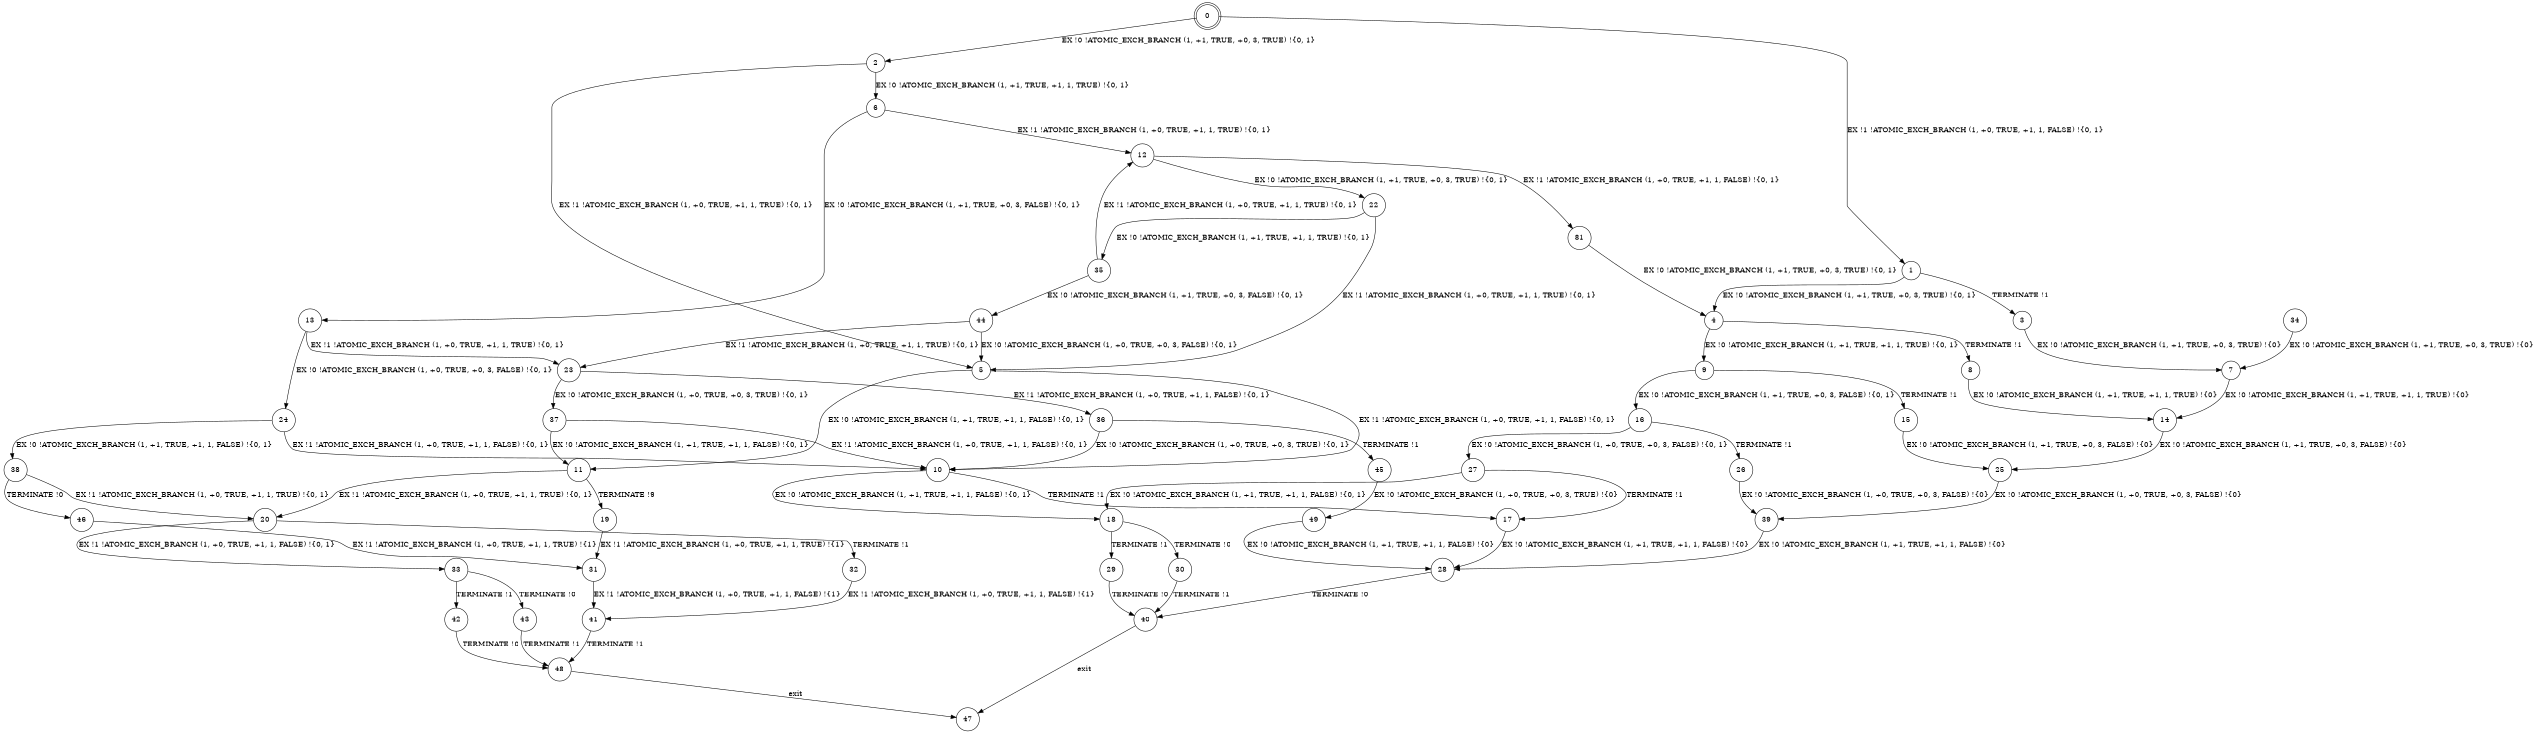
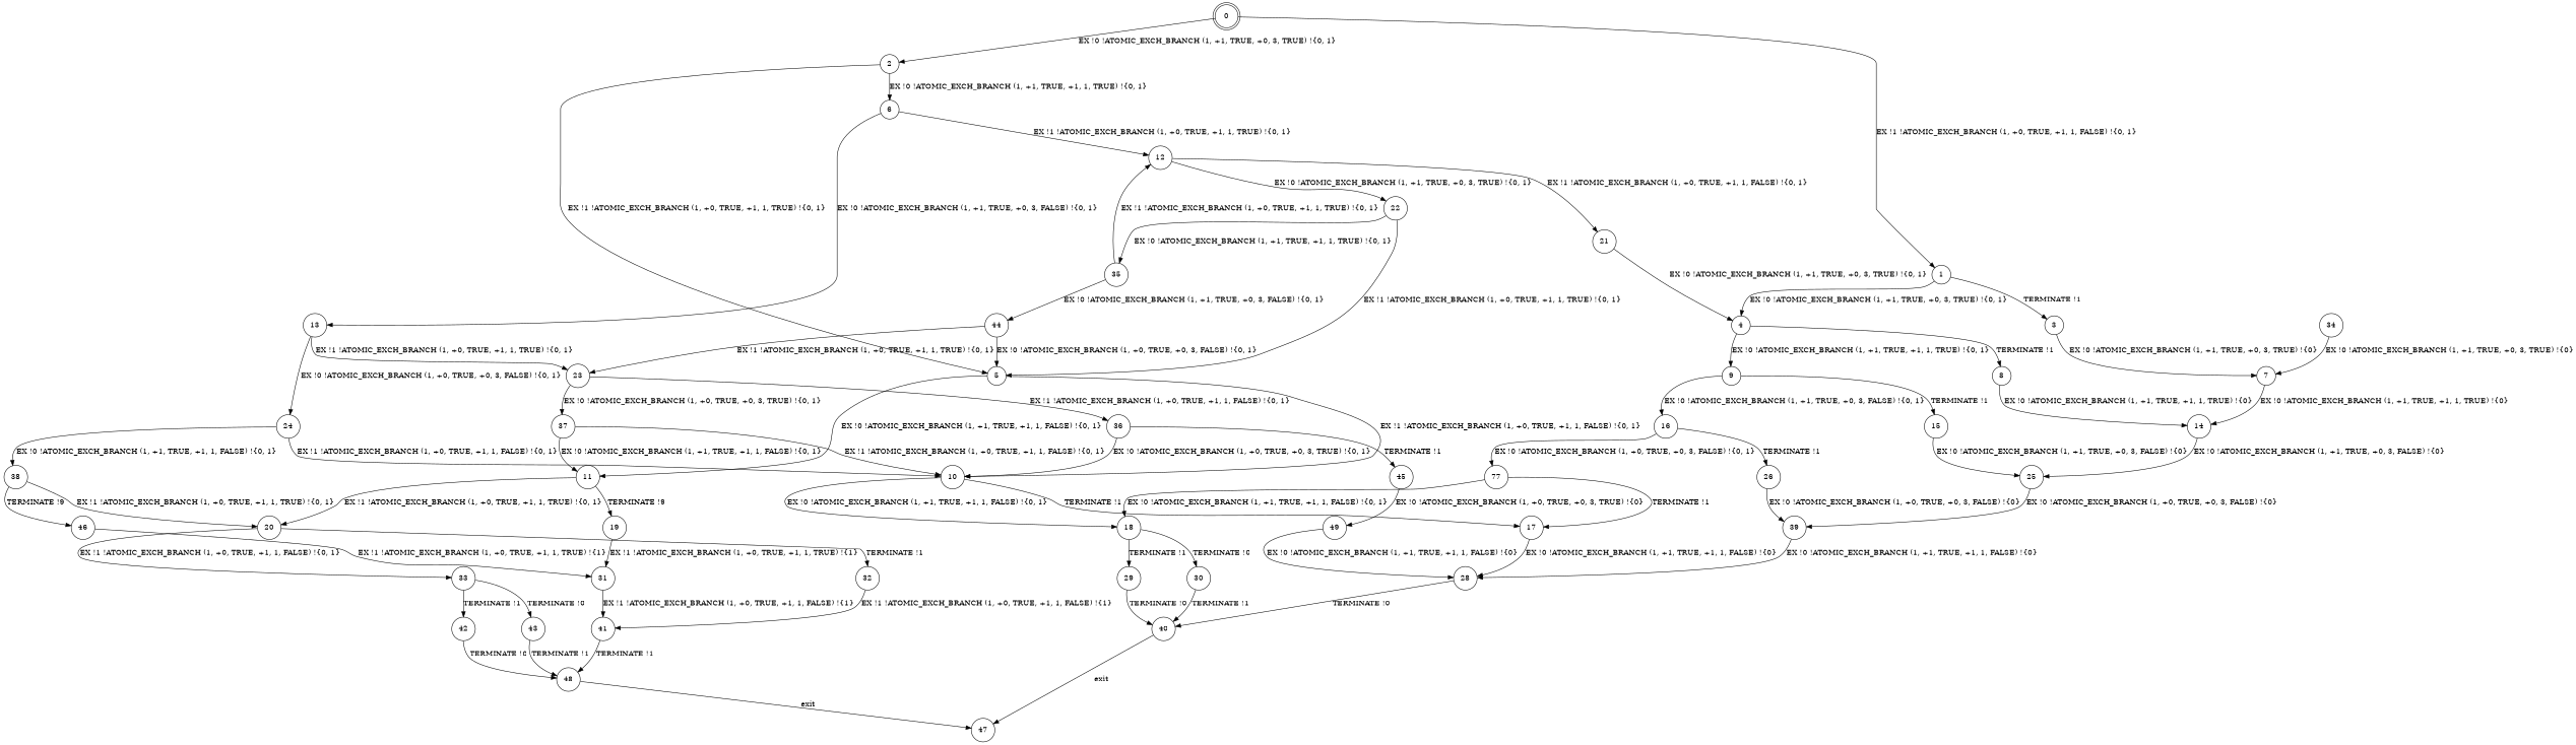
  digraph {
    fontname="DejaVu Serif"
    node [fontname="DejaVu Serif" shape=circle]
    edge [fontname="DejaVu Serif"]
    0 [peripheries=2]
    1
    2
    3
    4
    5
    6
    7
    8
    9
    10
    11
    12
    13
    14
    15
    16
    17
    18
    19
    20
-   21 [label=81]
+   21
    22
    23
    24
    25
    26
-   27
+   27 [label=77]
    28
    29
    30
    31
    32
    33
    35
    36
    37
    38
    39
    40
    41
    42
    43
    34
    44
    45
    46
    47
    48
    49
    0 -> 1 [label="EX !1 !ATOMIC_EXCH_BRANCH (1, +0, TRUE, +1, 1, FALSE) !{0, 1}"]
    0 -> 2 [label="EX !0 !ATOMIC_EXCH_BRANCH (1, +1, TRUE, +0, 3, TRUE) !{0, 1}"]
    1 -> 3 [label="TERMINATE !1"]
    1 -> 4 [label="EX !0 !ATOMIC_EXCH_BRANCH (1, +1, TRUE, +0, 3, TRUE) !{0, 1}"]
    2 -> 5 [label="EX !1 !ATOMIC_EXCH_BRANCH (1, +0, TRUE, +1, 1, TRUE) !{0, 1}"]
    2 -> 6 [label="EX !0 !ATOMIC_EXCH_BRANCH (1, +1, TRUE, +1, 1, TRUE) !{0, 1}"]
    3 -> 7 [label="EX !0 !ATOMIC_EXCH_BRANCH (1, +1, TRUE, +0, 3, TRUE) !{0}"]
    4 -> 8 [label="TERMINATE !1"]
    4 -> 9 [label="EX !0 !ATOMIC_EXCH_BRANCH (1, +1, TRUE, +1, 1, TRUE) !{0, 1}"]
    5 -> 10 [label="EX !1 !ATOMIC_EXCH_BRANCH (1, +0, TRUE, +1, 1, FALSE) !{0, 1}"]
    5 -> 11 [label="EX !0 !ATOMIC_EXCH_BRANCH (1, +1, TRUE, +1, 1, FALSE) !{0, 1}"]
    6 -> 12 [label="EX !1 !ATOMIC_EXCH_BRANCH (1, +0, TRUE, +1, 1, TRUE) !{0, 1}"]
    6 -> 13 [label="EX !0 !ATOMIC_EXCH_BRANCH (1, +1, TRUE, +0, 3, FALSE) !{0, 1}"]
    7 -> 14 [label="EX !0 !ATOMIC_EXCH_BRANCH (1, +1, TRUE, +1, 1, TRUE) !{0}"]
    8 -> 14 [label="EX !0 !ATOMIC_EXCH_BRANCH (1, +1, TRUE, +1, 1, TRUE) !{0}"]
    9 -> 15 [label="TERMINATE !1"]
    9 -> 16 [label="EX !0 !ATOMIC_EXCH_BRANCH (1, +1, TRUE, +0, 3, FALSE) !{0, 1}"]
    10 -> 17 [label="TERMINATE !1"]
    10 -> 18 [label="EX !0 !ATOMIC_EXCH_BRANCH (1, +1, TRUE, +1, 1, FALSE) !{0, 1}"]
    11 -> 19 [label="TERMINATE !9"]
    11 -> 20 [label="EX !1 !ATOMIC_EXCH_BRANCH (1, +0, TRUE, +1, 1, TRUE) !{0, 1}"]
    12 -> 21 [label="EX !1 !ATOMIC_EXCH_BRANCH (1, +0, TRUE, +1, 1, FALSE) !{0, 1}"]
    12 -> 22 [label="EX !0 !ATOMIC_EXCH_BRANCH (1, +1, TRUE, +0, 3, TRUE) !{0, 1}"]
    13 -> 23 [label="EX !1 !ATOMIC_EXCH_BRANCH (1, +0, TRUE, +1, 1, TRUE) !{0, 1}"]
    13 -> 24 [label="EX !0 !ATOMIC_EXCH_BRANCH (1, +0, TRUE, +0, 3, FALSE) !{0, 1}"]
    14 -> 25 [label="EX !0 !ATOMIC_EXCH_BRANCH (1, +1, TRUE, +0, 3, FALSE) !{0}"]
    15 -> 25 [label="EX !0 !ATOMIC_EXCH_BRANCH (1, +1, TRUE, +0, 3, FALSE) !{0}"]
    16 -> 26 [label="TERMINATE !1"]
    16 -> 27 [label="EX !0 !ATOMIC_EXCH_BRANCH (1, +0, TRUE, +0, 3, FALSE) !{0, 1}"]
    17 -> 28 [label="EX !0 !ATOMIC_EXCH_BRANCH (1, +1, TRUE, +1, 1, FALSE) !{0}"]
    18 -> 29 [label="TERMINATE !1"]
    18 -> 30 [label="TERMINATE !0"]
    19 -> 31 [label="EX !1 !ATOMIC_EXCH_BRANCH (1, +0, TRUE, +1, 1, TRUE) !{1}"]
    20 -> 32 [label="TERMINATE !1"]
    20 -> 33 [label="EX !1 !ATOMIC_EXCH_BRANCH (1, +0, TRUE, +1, 1, FALSE) !{0, 1}"]
    21 -> 4 [label="EX !0 !ATOMIC_EXCH_BRANCH (1, +1, TRUE, +0, 3, TRUE) !{0, 1}"]
    22 -> 5 [label="EX !1 !ATOMIC_EXCH_BRANCH (1, +0, TRUE, +1, 1, TRUE) !{0, 1}"]
    22 -> 35 [label="EX !0 !ATOMIC_EXCH_BRANCH (1, +1, TRUE, +1, 1, TRUE) !{0, 1}"]
    23 -> 36 [label="EX !1 !ATOMIC_EXCH_BRANCH (1, +0, TRUE, +1, 1, FALSE) !{0, 1}"]
    23 -> 37 [label="EX !0 !ATOMIC_EXCH_BRANCH (1, +0, TRUE, +0, 3, TRUE) !{0, 1}"]
    24 -> 10 [label="EX !1 !ATOMIC_EXCH_BRANCH (1, +0, TRUE, +1, 1, FALSE) !{0, 1}"]
    24 -> 38 [label="EX !0 !ATOMIC_EXCH_BRANCH (1, +1, TRUE, +1, 1, FALSE) !{0, 1}"]
    25 -> 39 [label="EX !0 !ATOMIC_EXCH_BRANCH (1, +0, TRUE, +0, 3, FALSE) !{0}"]
    26 -> 39 [label="EX !0 !ATOMIC_EXCH_BRANCH (1, +0, TRUE, +0, 3, FALSE) !{0}"]
    27 -> 17 [label="TERMINATE !1"]
    27 -> 18 [label="EX !0 !ATOMIC_EXCH_BRANCH (1, +1, TRUE, +1, 1, FALSE) !{0, 1}"]
    28 -> 40 [label="TERMINATE !0"]
    29 -> 40 [label="TERMINATE !0"]
    30 -> 40 [label="TERMINATE !1"]
    31 -> 41 [label="EX !1 !ATOMIC_EXCH_BRANCH (1, +0, TRUE, +1, 1, FALSE) !{1}"]
    32 -> 41 [label="EX !1 !ATOMIC_EXCH_BRANCH (1, +0, TRUE, +1, 1, FALSE) !{1}"]
    33 -> 42 [label="TERMINATE !1"]
    33 -> 43 [label="TERMINATE !0"]
    35 -> 12 [label="EX !1 !ATOMIC_EXCH_BRANCH (1, +0, TRUE, +1, 1, TRUE) !{0, 1}"]
    35 -> 44 [label="EX !0 !ATOMIC_EXCH_BRANCH (1, +1, TRUE, +0, 3, FALSE) !{0, 1}"]
    36 -> 10 [label="EX !0 !ATOMIC_EXCH_BRANCH (1, +0, TRUE, +0, 3, TRUE) !{0, 1}"]
    36 -> 45 [label="TERMINATE !1"]
    37 -> 10 [label="EX !1 !ATOMIC_EXCH_BRANCH (1, +0, TRUE, +1, 1, FALSE) !{0, 1}"]
    37 -> 11 [label="EX !0 !ATOMIC_EXCH_BRANCH (1, +1, TRUE, +1, 1, FALSE) !{0, 1}"]
    38 -> 20 [label="EX !1 !ATOMIC_EXCH_BRANCH (1, +0, TRUE, +1, 1, TRUE) !{0, 1}"]
-   38 -> 46 [label="TERMINATE !0"]
+   38 -> 46 [label="TERMINATE !9"]
    39 -> 28 [label="EX !0 !ATOMIC_EXCH_BRANCH (1, +1, TRUE, +1, 1, FALSE) !{0}"]
    40 -> 47 [label=exit]
    41 -> 48 [label="TERMINATE !1"]
    42 -> 48 [label="TERMINATE !0"]
    43 -> 48 [label="TERMINATE !1"]
    34 -> 7 [label="EX !0 !ATOMIC_EXCH_BRANCH (1, +1, TRUE, +0, 3, TRUE) !{0}"]
    44 -> 5 [label="EX !0 !ATOMIC_EXCH_BRANCH (1, +0, TRUE, +0, 3, FALSE) !{0, 1}"]
    44 -> 23 [label="EX !1 !ATOMIC_EXCH_BRANCH (1, +0, TRUE, +1, 1, TRUE) !{0, 1}"]
    45 -> 49 [label="EX !0 !ATOMIC_EXCH_BRANCH (1, +0, TRUE, +0, 3, TRUE) !{0}"]
    46 -> 31 [label="EX !1 !ATOMIC_EXCH_BRANCH (1, +0, TRUE, +1, 1, TRUE) !{1}"]
    48 -> 47 [label=exit]
    49 -> 28 [label="EX !0 !ATOMIC_EXCH_BRANCH (1, +1, TRUE, +1, 1, FALSE) !{0}"]
  }
